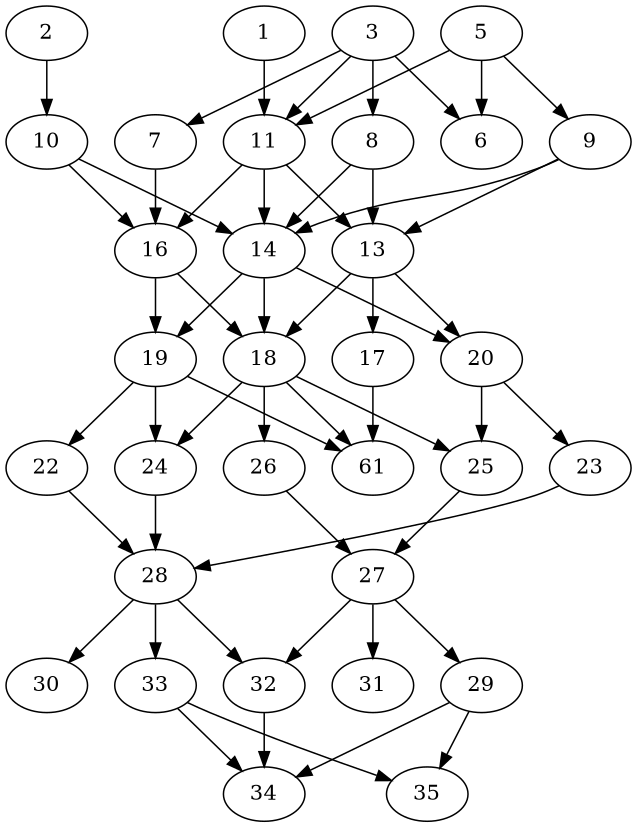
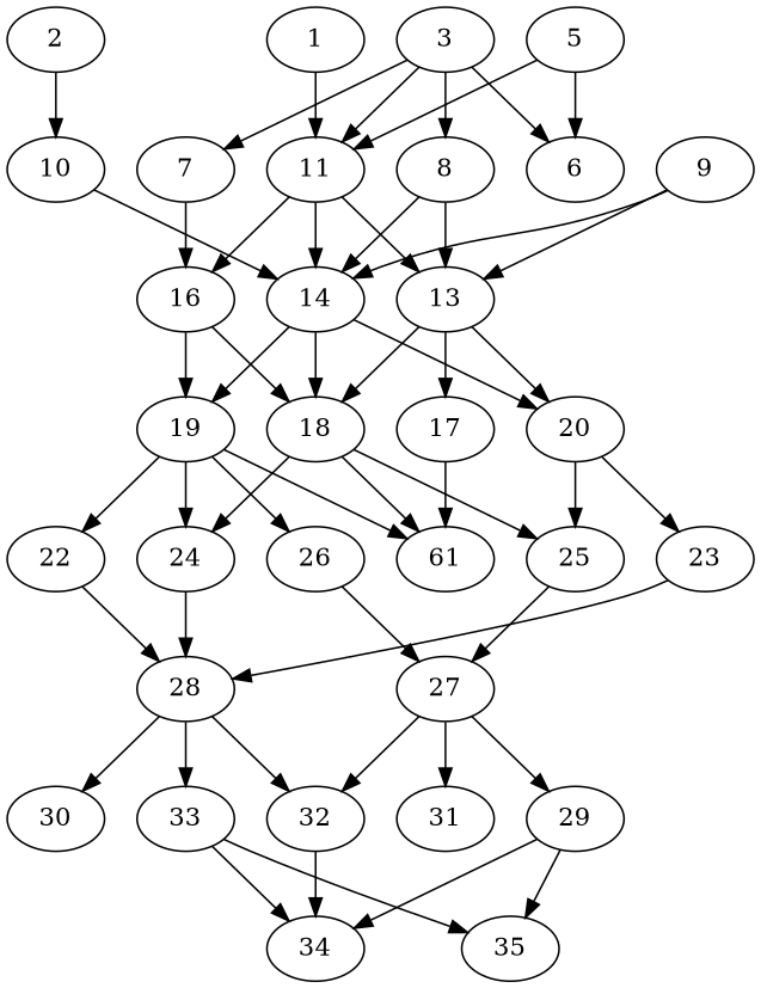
  digraph {
    node [alpha=0.04]
    1 [expect_size=8900608]
    11 [expect_size=12898304]
    16 [alpha=0.00 expect_size=34365440]
    13 [alpha=0.16 expect_size=10471424]
    14 [expect_size=43278336]
    18 [alpha=0.08 expect_size=24177664]
    19 [alpha=0.13 expect_size=29401088]
    17 [alpha=0.14 expect_size=42803200]
    20 [alpha=0.18 expect_size=51835904]
    2 [alpha=0.15 expect_size=19043328]
    10 [alpha=0.02 expect_size=37664768]
    3 [alpha=0.14 expect_size=9178112]
    6 [expect_size=31475712]
    7 [alpha=0.12 expect_size=22163456]
    8 [alpha=0.02 expect_size=5641216]
    5 [alpha=0.19 expect_size=31055872]
    9 [alpha=0.10 expect_size=47544320]
    n18 [alpha=0.05 expect_size=10506240 label=61]
    24 [alpha=0.15 expect_size=37330944]
    25 [alpha=0.09 expect_size=45965312]
    26 [alpha=0.14 expect_size=8093696]
    22 [alpha=0.18 expect_size=20486144]
    23 [alpha=0.13 expect_size=46904320]
    28 [alpha=0.17 expect_size=42898432]
    27 [alpha=0.05 expect_size=9248768]
    32 [alpha=0.11 expect_size=6731776]
    30 [alpha=0.11 expect_size=44985344]
    33 [alpha=0.07 expect_size=49994752]
    29 [alpha=0.07 expect_size=14671872]
    31 [alpha=0.18 expect_size=41119744]
    34 [alpha=0.19 expect_size=33287168]
    35 [alpha=0.05 expect_size=22561792]
    1 -> 11
    11 -> 16
    11 -> 13
    11 -> 14
    16 -> 18
    16 -> 19
    13 -> 18
    13 -> 17
    13 -> 20
    14 -> 18
    14 -> 19
    14 -> 20
    18 -> n18
    18 -> 24
    18 -> 25
-   18 -> 26
+   19 -> 26
    19 -> n18
    19 -> 24
    19 -> 22
    17 -> n18
    20 -> 25
    20 -> 23
    2 -> 10
-   10 -> 16
    10 -> 14
    3 -> 11
    3 -> 6
    3 -> 7
    3 -> 8
    7 -> 16
    8 -> 13
    8 -> 14
    5 -> 11
    5 -> 6
-   5 -> 9
    9 -> 13
    9 -> 14
    24 -> 28
    25 -> 27
    26 -> 27
    22 -> 28
    23 -> 28
    28 -> 32
    28 -> 30
    28 -> 33
    27 -> 32
    27 -> 29
    27 -> 31
    32 -> 34
    33 -> 34
    33 -> 35
    29 -> 34
    29 -> 35
  }
